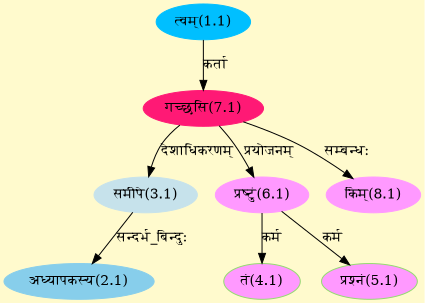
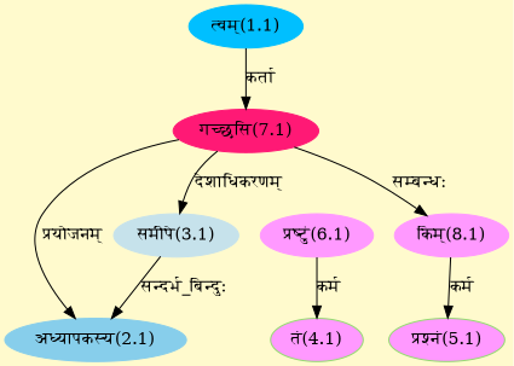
  digraph {
    bgcolor=lemonchiffon1
    compound=true
    rankdir=BT
    node [color="#93DB70" style=filled]
    edge [dir=back]
    n1 [color="#00BFFF" label="त्वम्(1.1)"]
    n2 [color="#FF1975" label="गच्छसि(7.1)"]
    n3 [color="#87CEEB" label="अध्यापकस्य(2.1)"]
    n4 [color="#C6E2EB" label="समीपे(3.1)"]
    n5 [fillcolor="#FF99FF" label="तं(4.1)"]
    n6 [color="#FF99FF" label="प्रष्टुं(6.1)"]
    n7 [fillcolor="#FF99FF" label="प्रश्नं(5.1)"]
    n8 [color="#FF99FF" label="किम्(8.1)"]
    n2 -> n1 [label="कर्ता"]
    n3 -> n4 [label="सन्दर्भ_बिन्दुः"]
    n4 -> n2 [label="देशाधिकरणम्"]
    n5 -> n6 [label="कर्म"]
-   n6 -> n2 [label="प्रयोजनम्"]
-   n7 -> n6 [label="कर्म"]
+   n3 -> n2 [label="प्रयोजनम्"]
+   n7 -> n8 [label="कर्म"]
    n8 -> n2 [label="सम्बन्धः"]
  }
